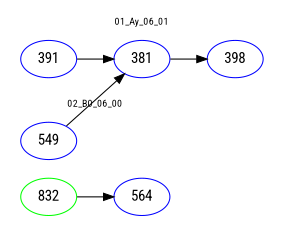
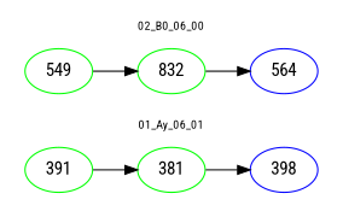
  digraph {
    fontname="Roboto Condensed"
    rankdir=LR
    node [color=green fontname="Roboto Condensed"]
    edge [color=black fontname="Roboto Condensed"]
-   n1 [color=blue label=391]
-   n2 [color=blue label=381]
+   n1 [label=391]
+   n2 [label=381]
    n3 [color=blue label=398]
-   n4 [color=blue label=549]
+   n4 [label=549]
    n5 [label=832]
    n6 [color=blue label=564]
    subgraph cluster_1 {
      color=white
      fontsize=10
      label="01_Ay_06_01"
      n1
      n2
      n3
    }
    subgraph cluster_2 {
      color=white
      fontsize=10
      label="02_B0_06_00"
      n4
      n5
      n6
    }
    n1 -> n2
    n2 -> n3
-   n4 -> n2
+   n4 -> n5
    n5 -> n6
  }
